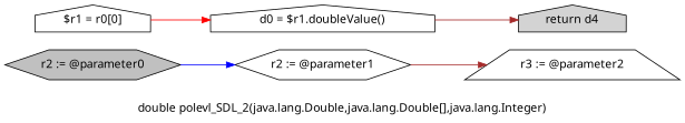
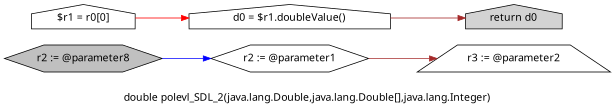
  digraph {
    fontname="Noto Sans"
    label="double polevl_SDL_2(java.lang.Double,java.lang.Double[],java.lang.Integer)"
    rankdir=LR
    node [fontname="Noto Sans" shape=house]
    edge [color=brown fontname="Noto Sans"]
-   n1 [fillcolor=gray label="r2 := @parameter0" shape=hexagon style=filled]
+   n1 [fillcolor=gray label="r2 := @parameter8" shape=hexagon style=filled]
    n2 [label="r2 := @parameter1" shape=hexagon]
    n3 [label="r3 := @parameter2" shape=trapezium]
    n4 [label="$r1 = r0[0]"]
    n5 [label="d0 = $r1.doubleValue()"]
-   n6 [fillcolor=lightgray label="return d4" style=filled]
+   n6 [fillcolor=lightgray label="return d0" style=filled]
    n1 -> n2 [color=blue]
    n2 -> n3
    n4 -> n5 [color=red]
    n5 -> n6
  }
